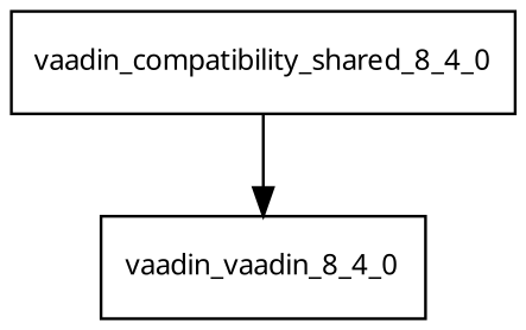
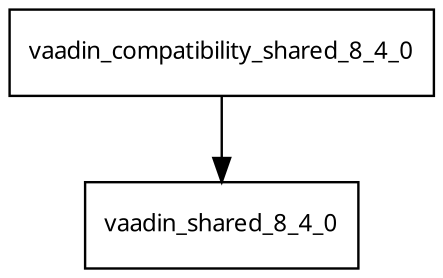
  digraph {
    fontname="Noto Sans"
    node [fontsize=10.0 shape=box fontname="Noto Sans"]
    vaadin_compatibility_shared_8_4_0
-   vaadin_shared_8_4_0 [label=vaadin_vaadin_8_4_0]
+   vaadin_shared_8_4_0
    vaadin_compatibility_shared_8_4_0 -> vaadin_shared_8_4_0 [fontname="Noto Sans"]
  }
